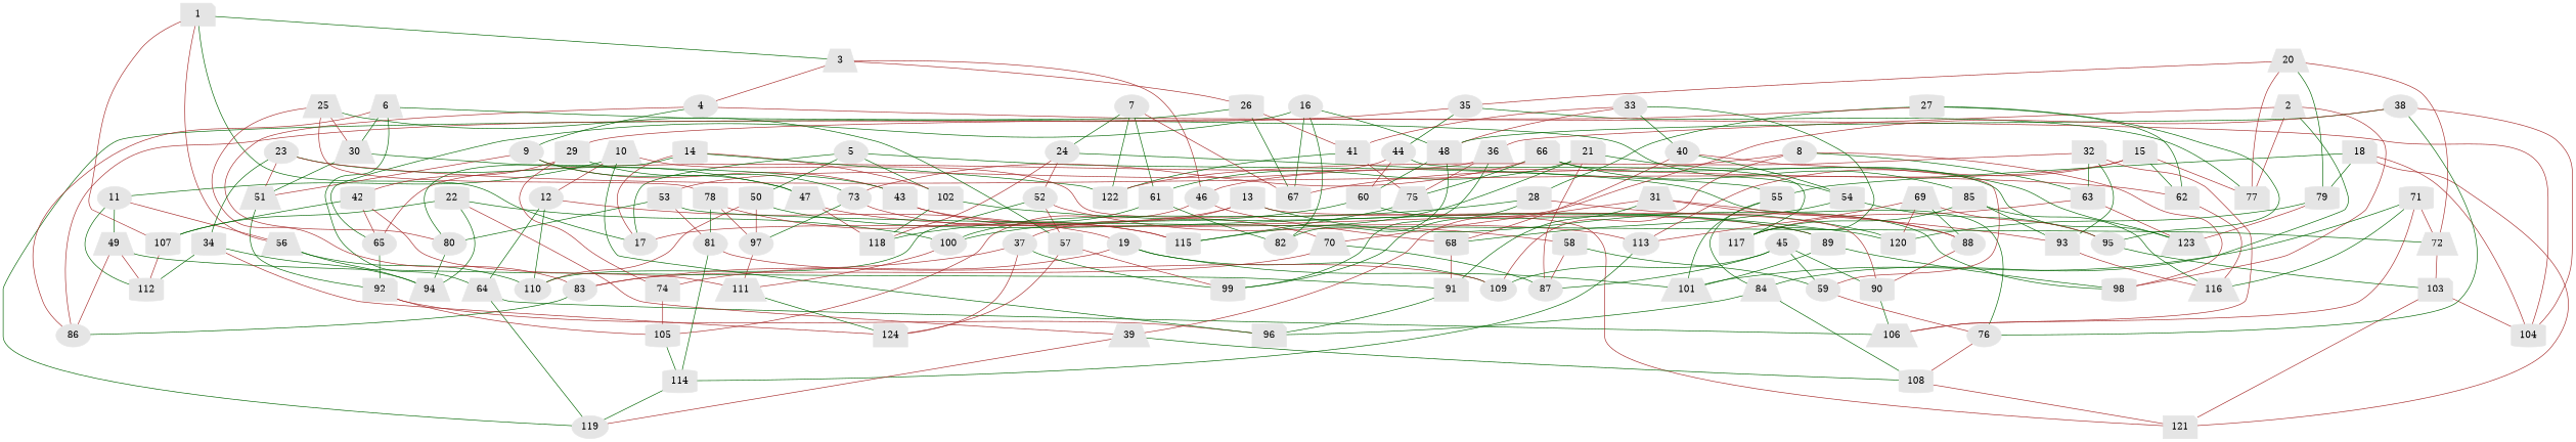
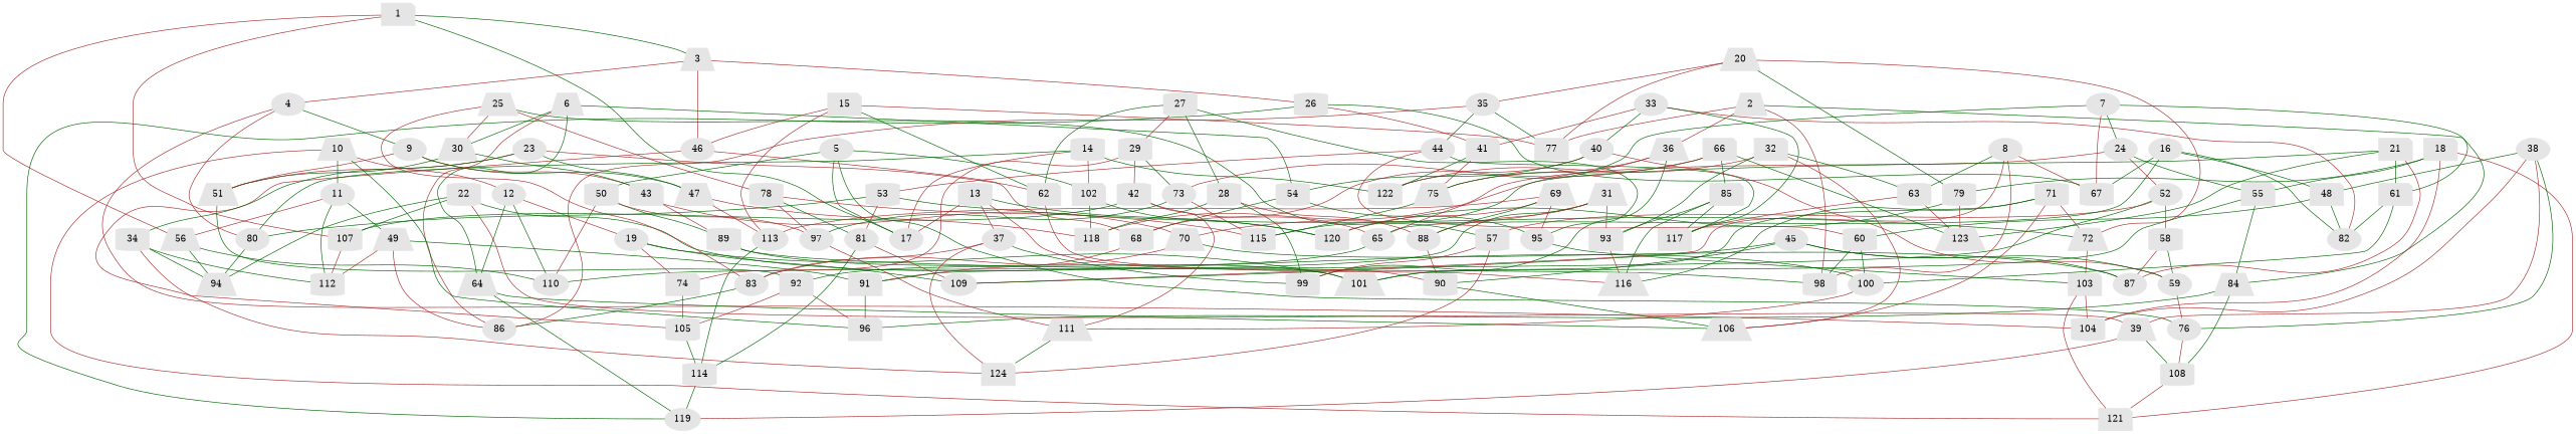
  graph {
    node [color=gray90 shape=ellipse style=filled]
    edge [color=darkgreen]
    1 [shape=note]
    3 [shape=trapezium]
    17
    56 [shape=trapezium]
    107 [shape=cylinder]
    4
    26 [shape=cylinder]
    46
    110
    94 [shape=trapezium]
    112 [shape=cylinder]
    2 [shape=trapezium]
    36 [shape=trapezium]
    77 [shape=note]
    84 [shape=trapezium]
    98 [shape=cylinder]
    65
    99 [shape=cylinder]
    75 [shape=trapezium]
    96 [shape=note]
    108 [shape=cylinder]
    9
    80
    104 [shape=cylinder]
    67 [shape=cylinder]
    41 [shape=note]
    119
    68 [shape=cylinder]
    105 [shape=cylinder]
    43 [shape=note]
    47 [shape=trapezium]
    51 [shape=trapezium]
    5
    50 [shape=cylinder]
    76
    102 [shape=note]
    89 [shape=cylinder]
    97
    120 [shape=cylinder]
    118 [shape=note]
    6 [shape=trapezium]
    30 [shape=trapezium]
    54 [shape=cylinder]
    64 [shape=trapezium]
    86
    95
    106 [shape=trapezium]
    7
    24
    61 [shape=note]
    122 [shape=cylinder]
    55 [shape=note]
    52
    82
    100
    8
    63 [shape=cylinder]
    109
    123 [shape=trapezium]
    117 [shape=note]
    70 [shape=trapezium]
    113
    92 [shape=note]
    10 [shape=trapezium]
    11
    12
    121 [shape=note]
    49 [shape=trapezium]
    19
    91 [shape=note]
    74 [shape=note]
    101 [shape=trapezium]
    13 [shape=cylinder]
    37
    90 [shape=cylinder]
    83
    124 [shape=note]
    14 [shape=cylinder]
    15 [shape=note]
    62 [shape=note]
    116 [shape=trapezium]
    114 [shape=cylinder]
    16
    48 [shape=note]
    60 [shape=cylinder]
    18 [shape=note]
    79 [shape=cylinder]
    20 [shape=trapezium]
    35
    72 [shape=trapezium]
    44
    103 [shape=note]
    21 [shape=note]
    87
    115 [shape=cylinder]
    22 [shape=cylinder]
    39 [shape=trapezium]
    111 [shape=trapezium]
    23
    34 [shape=cylinder]
    57 [shape=cylinder]
    58 [shape=cylinder]
    25 [shape=trapezium]
    78 [shape=cylinder]
    81
    27 [shape=cylinder]
    28 [shape=cylinder]
    29 [shape=cylinder]
    88
    42 [shape=cylinder]
    73
    31 [shape=trapezium]
    93 [shape=note]
    32 [shape=note]
    33
    40
    59
    53 [shape=cylinder]
    38
    45
    66 [shape=note]
    85 [shape=note]
    69 [shape=trapezium]
    71 [shape=cylinder]
    1 -- 3
    1 -- 17
    1 -- 56 [color=brown]
    1 -- 107 [color=brown]
    3 -- 4 [color=brown]
    3 -- 26 [color=brown]
    3 -- 46 [color=brown]
    56 -- 110
    56 -- 94
    107 -- 112 [color=brown]
    4 -- 9
    4 -- 80 [color=brown]
    4 -- 104 [color=brown]
    26 -- 67
    26 -- 41 [color=brown]
    26 -- 119
    46 -- 68 [color=brown]
    46 -- 105 [color=brown]
    2 -- 36 [color=brown]
    2 -- 77 [color=brown]
    2 -- 84
    2 -- 98 [color=brown]
    36 -- 65 [color=brown]
    36 -- 99
    36 -- 75 [color=brown]
    84 -- 96
    84 -- 108
    65 -- 92
    75 -- 115
    108 -- 121 [color=brown]
    9 -- 43 [color=brown]
    9 -- 47
    9 -- 51 [color=brown]
    80 -- 94
    41 -- 75 [color=brown]
    41 -- 122
    68 -- 91 [color=brown]
    105 -- 114
    43 -- 89 [color=brown]
    43 -- 70 [color=brown]
    47 -- 118 [color=brown]
    47 -- 113 [color=brown]
    51 -- 92
    5 -- 17
    5 -- 50
    5 -- 76
    5 -- 102
    50 -- 110 [color=brown]
    50 -- 89
    50 -- 97 [color=brown]
    76 -- 108 [color=brown]
    102 -- 120
    102 -- 118
    89 -- 98
    89 -- 101
    97 -- 111 [color=brown]
    6 -- 30
    6 -- 54
    6 -- 64
    6 -- 86 [color=brown]
    30 -- 43
    30 -- 51
    54 -- 68
    54 -- 95
    64 -- 119
    64 -- 106
    95 -- 103
    7 -- 67 [color=brown]
    7 -- 24
    7 -- 61
    7 -- 122
    24 -- 118 [color=brown]
    24 -- 55
    24 -- 52 [color=brown]
    61 -- 82
    61 -- 100
    55 -- 84
    55 -- 101
    52 -- 110
    52 -- 57 [color=brown]
    52 -- 58 [color=brown]
    100 -- 111 [color=brown]
    8 -- 98 [color=brown]
    8 -- 67 [color=brown]
    8 -- 63
    8 -- 109 [color=brown]
    63 -- 123 [color=brown]
    63 -- 117 [color=brown]
    70 -- 83 [color=brown]
    70 -- 87
    113 -- 114
    92 -- 96 [color=brown]
    92 -- 105 [color=brown]
    10 -- 96
    10 -- 11
    10 -- 12 [color=brown]
    10 -- 121 [color=brown]
    11 -- 56 [color=brown]
    11 -- 112
    11 -- 49
    12 -- 110
    12 -- 64
    12 -- 19 [color=brown]
    49 -- 112 [color=brown]
    49 -- 86 [color=brown]
    49 -- 91
    19 -- 109
    19 -- 74 [color=brown]
    19 -- 101
    91 -- 96
    74 -- 105 [color=brown]
    13 -- 17 [color=brown]
    13 -- 120
    13 -- 37 [color=brown]
    13 -- 90 [color=brown]
    37 -- 99
    37 -- 83 [color=brown]
    37 -- 124 [color=brown]
    90 -- 106
    83 -- 86
    14 -- 17 [color=brown]
    14 -- 80
    14 -- 102 [color=brown]
    14 -- 122
    15 -- 46 [color=brown]
    15 -- 77 [color=brown]
    15 -- 113 [color=brown]
    15 -- 62
    62 -- 116 [color=brown]
    114 -- 119
    16 -- 65
    16 -- 67
    16 -- 82
    16 -- 48
    48 -- 82
    48 -- 60
    60 -- 98
    60 -- 100
    18 -- 104 [color=brown]
    18 -- 55
    18 -- 121 [color=brown]
    18 -- 79
    79 -- 120
    79 -- 123 [color=brown]
    20 -- 77 [color=brown]
    20 -- 79
    20 -- 35 [color=brown]
    20 -- 72 [color=brown]
    35 -- 77
    35 -- 86 [color=brown]
    35 -- 44
    72 -- 103 [color=brown]
    44 -- 117
    44 -- 60 [color=brown]
    44 -- 53 [color=brown]
    103 -- 104 [color=brown]
    103 -- 121 [color=brown]
    21 -- 61
    21 -- 123
    21 -- 87 [color=brown]
    21 -- 115
    22 -- 107
    22 -- 94
    22 -- 100
    22 -- 39 [color=brown]
    39 -- 108
    39 -- 119 [color=brown]
    111 -- 124
    23 -- 47
    23 -- 51 [color=brown]
    23 -- 62 [color=brown]
    23 -- 34
    34 -- 94
    34 -- 112
    34 -- 124 [color=brown]
    57 -- 99 [color=brown]
    57 -- 124 [color=brown]
    58 -- 87 [color=brown]
    58 -- 59
    25 -- 30 [color=brown]
    25 -- 83 [color=brown]
    25 -- 57
    25 -- 78 [color=brown]
    78 -- 97 [color=brown]
    78 -- 115 [color=brown]
    78 -- 81
    81 -- 109 [color=brown]
    81 -- 114
    27 -- 95
    27 -- 62
    27 -- 28
    27 -- 29 [color=brown]
    28 -- 99
    28 -- 118
    28 -- 88 [color=brown]
    29 -- 74 [color=brown]
    29 -- 42 [color=brown]
    29 -- 73
    88 -- 90 [color=brown]
    42 -- 107
    42 -- 65 [color=brown]
    42 -- 111 [color=brown]
    73 -- 97
    73 -- 115 [color=brown]
    31 -- 70 [color=brown]
    31 -- 91
    31 -- 88 [color=brown]
    31 -- 93 [color=brown]
    93 -- 116 [color=brown]
    32 -- 106 [color=brown]
    32 -- 122 [color=brown]
    32 -- 63
    32 -- 93
    33 -- 41 [color=brown]
-   33 -- 48 [color=brown]
+   33 -- 82 [color=brown]
    33 -- 117
    33 -- 40
    40 -- 68 [color=brown]
    40 -- 54
    40 -- 59 [color=brown]
    59 -- 76 [color=brown]
    53 -- 80
    53 -- 72
    53 -- 81 [color=brown]
    38 -- 104 [color=brown]
    38 -- 76
    38 -- 48
    38 -- 39 [color=brown]
    45 -- 109
    45 -- 90
    45 -- 87
    45 -- 59
    66 -- 75
    66 -- 123
    66 -- 73 [color=brown]
    66 -- 85
    85 -- 117
    85 -- 116
    85 -- 93
    69 -- 120 [color=brown]
    69 -- 95 [color=brown]
    69 -- 113 [color=brown]
    69 -- 88
    71 -- 106 [color=brown]
    71 -- 101
    71 -- 116
    71 -- 72 [color=brown]
  }
